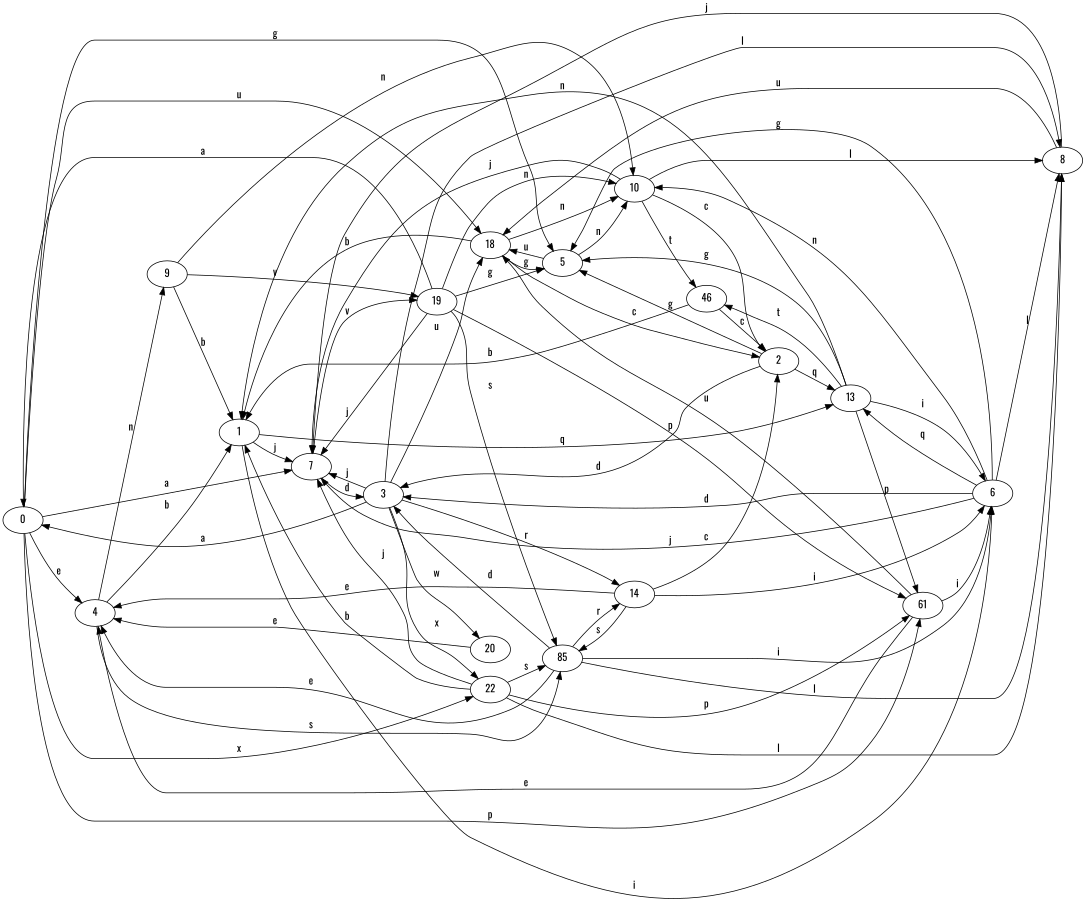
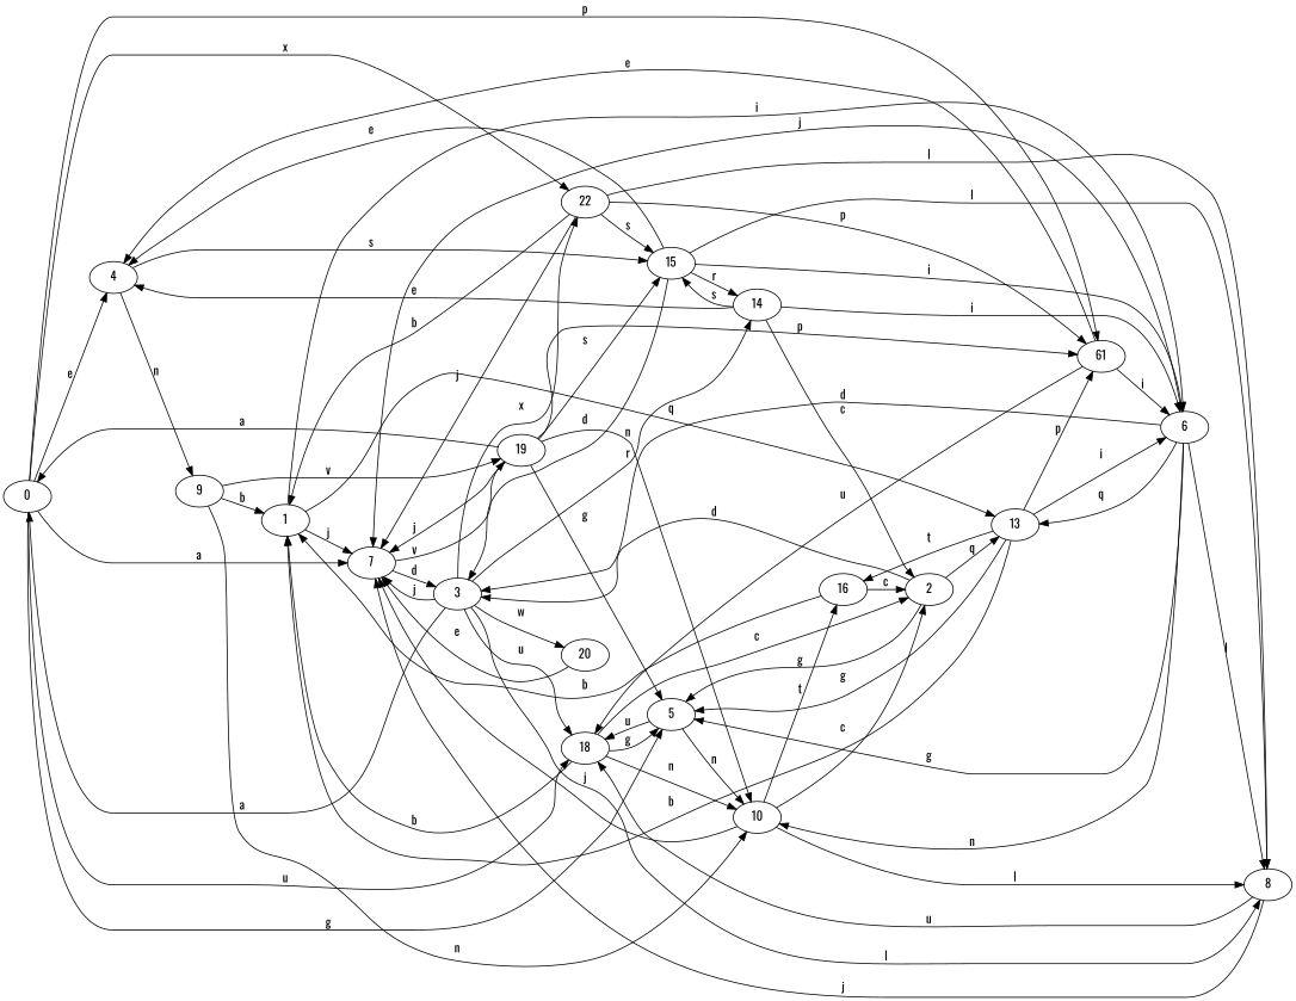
  strict digraph {
    fontname=Oswald
    rankdir=LR
    node [fontname=Oswald]
    edge [fontname=Oswald]
    0
    4
    5
    n4 [label=61]
    18
    22
    7
    1
    9
-   15 [label=85]
+   15
    10
    6
    2
    8
    13
    3
    19
-   16 [label=46]
+   16
    14
    20
    0 -> 4 [label=e]
    0 -> 5 [label=g]
    0 -> n4 [label=p]
    0 -> 18 [label=u]
    0 -> 22 [label=x]
    0 -> 7 [label=a]
-   4 -> 1 [label=b]
    4 -> 9 [label=n]
    4 -> 15 [label=s]
    5 -> 18 [label=u]
    5 -> 10 [label=n]
    n4 -> 4 [label=e]
    n4 -> 18 [label=u]
    n4 -> 6 [label=i]
    18 -> 5 [label=g]
    18 -> 1 [label=b]
    18 -> 10 [label=n]
    18 -> 2 [label=c]
    22 -> n4 [label=p]
    22 -> 7 [label=j]
    22 -> 1 [label=b]
    22 -> 15 [label=s]
    22 -> 8 [label=l]
    7 -> 3 [label=d]
    7 -> 19 [label=v]
    1 -> 7 [label=j]
    1 -> 6 [label=i]
    1 -> 13 [label=q]
    9 -> 1 [label=b]
    9 -> 10 [label=n]
    9 -> 19 [label=v]
    15 -> 4 [label=e]
    15 -> 6 [label=i]
    15 -> 8 [label=l]
    15 -> 3 [label=d]
    15 -> 14 [label=r]
    10 -> 7 [label=j]
    10 -> 2 [label=c]
    10 -> 8 [label=l]
    10 -> 16 [label=t]
    6 -> 5 [label=g]
    6 -> 7 [label=j]
    6 -> 10 [label=n]
    6 -> 8 [label=l]
    6 -> 13 [label=q]
    6 -> 3 [label=d]
    2 -> 5 [label=g]
    2 -> 13 [label=q]
    2 -> 3 [label=d]
    8 -> 18 [label=u]
    8 -> 7 [label=j]
    13 -> 5 [label=g]
    13 -> n4 [label=p]
-   13 -> 1 [label=n]
+   13 -> 1 [label=b]
    13 -> 6 [label=i]
    13 -> 16 [label=t]
    3 -> 0 [label=a]
    3 -> 18 [label=u]
    3 -> 22 [label=x]
    3 -> 7 [label=j]
    3 -> 8 [label=l]
    3 -> 14 [label=r]
    3 -> 20 [label=w]
    19 -> 0 [label=a]
    19 -> 5 [label=g]
    19 -> n4 [label=p]
    19 -> 7 [label=j]
    19 -> 15 [label=s]
    19 -> 10 [label=n]
    16 -> 1 [label=b]
    16 -> 2 [label=c]
    14 -> 4 [label=e]
    14 -> 15 [label=s]
    14 -> 6 [label=i]
    14 -> 2 [label=c]
-   20 -> 4 [label=e]
+   20 -> 7 [label=e]
  }
